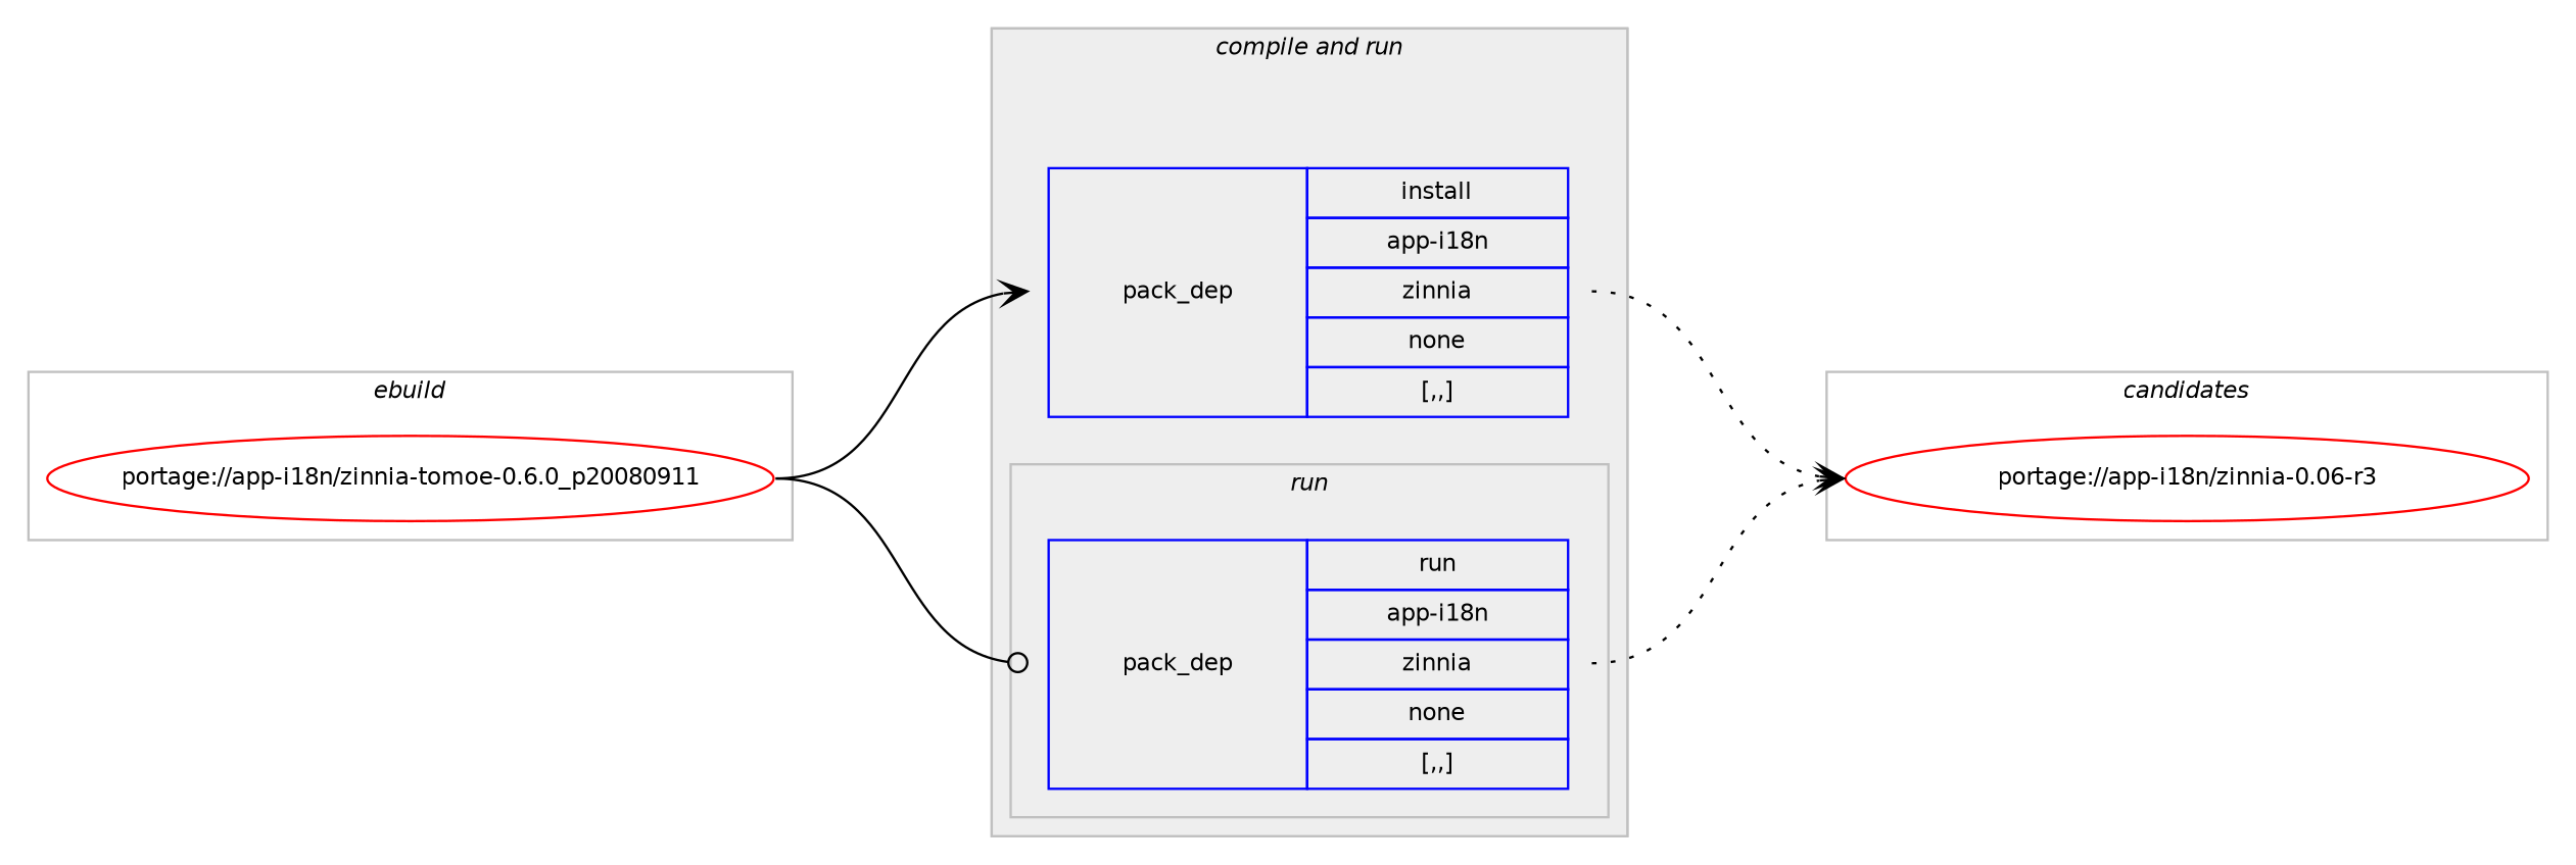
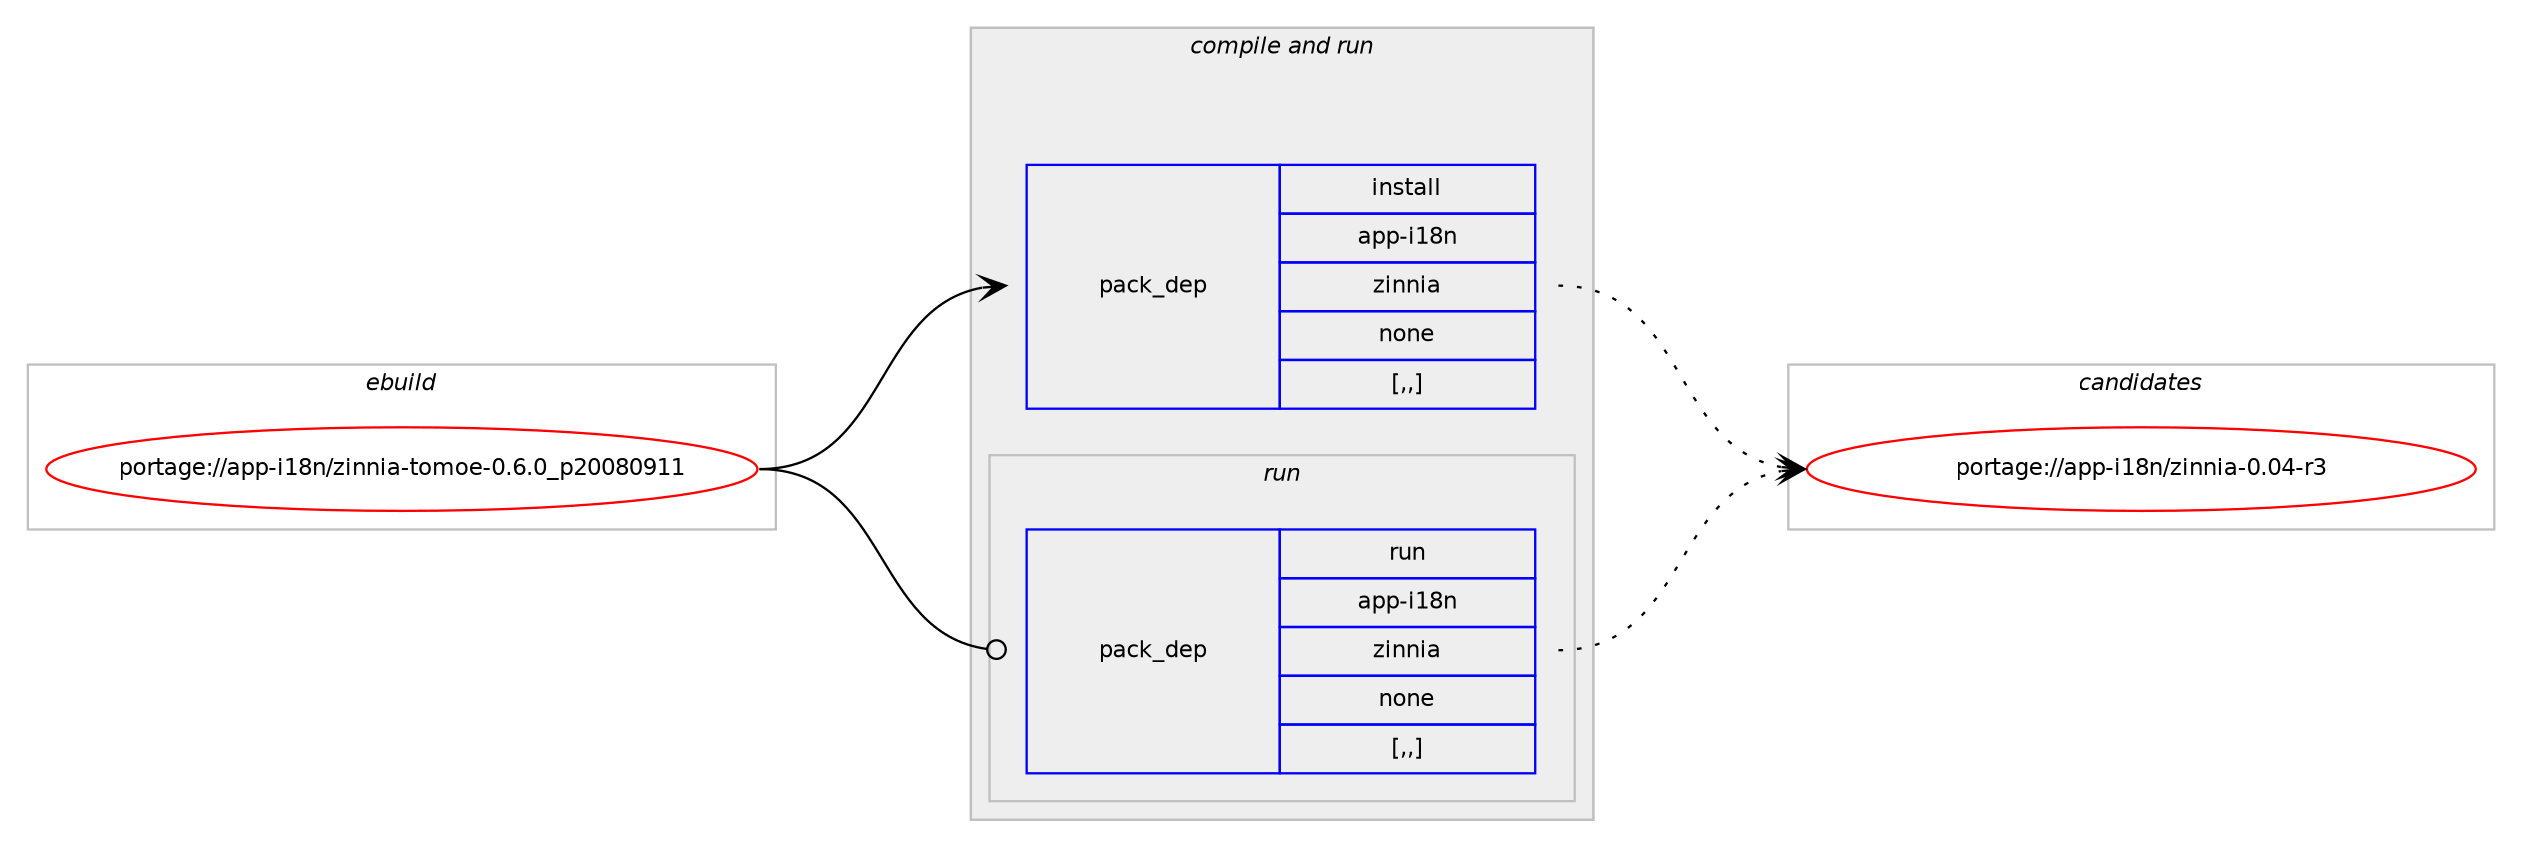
  digraph {
    compound=true
    concentrate=true
    fontname="DejaVu Sans"
    fontsize=10
    newrank=true
    rankdir=LR
    ranksep=1.5
    node [color=red fontname="DejaVu Sans" fontsize=10]
    edge [arrowhead=vee headport=w style=solid tailport=e weight=20 fontname="DejaVu Sans"]
    n1 [label="portage://app-i18n/zinnia-tomoe-0.6.0_p20080911" width=4]
    n2 [color=blue label=<<TABLE BORDER="0" CELLBORDER="1" CELLSPACING="0" CELLPADDING="4" WIDTH="220"><TR><TD ROWSPAN="6" CELLPADDING="30">pack_dep</TD></TR><TR><TD WIDTH="110">install</TD></TR><TR><TD>app-i18n</TD></TR><TR><TD>zinnia</TD></TR><TR><TD>none</TD></TR><TR><TD>[,,]</TD></TR></TABLE>> shape=none]
    n3 [color=blue label=<<TABLE BORDER="0" CELLBORDER="1" CELLSPACING="0" CELLPADDING="4" WIDTH="220"><TR><TD ROWSPAN="6" CELLPADDING="30">pack_dep</TD></TR><TR><TD WIDTH="110">run</TD></TR><TR><TD>app-i18n</TD></TR><TR><TD>zinnia</TD></TR><TR><TD>none</TD></TR><TR><TD>[,,]</TD></TR></TABLE>> shape=none]
-   n4 [label="portage://app-i18n/zinnia-0.06-r3" width=4]
+   n4 [label="portage://app-i18n/zinnia-0.04-r3" width=4]
    subgraph cluster_1 {
      color=gray
      label=<<i>ebuild</i>>
      n1
    }
    subgraph cluster_2 {
      color=gray
      label=<<i>dependencies</i>>
      subgraph cluster_3 {
        color=gray
        fillcolor="#eeeeee"
        label=<<i>compile</i>>
        style=filled
        subgraph sub_4 {
          color=gray
          fillcolor="#eeeeee"
          label=<<i>compile</i>>
          style=filled
          n2
        }
      }
      subgraph cluster_5 {
        color=gray
        fillcolor="#eeeeee"
        label=<<i>compile and run</i>>
        style=filled
      }
      subgraph cluster_6 {
        color=gray
        fillcolor="#eeeeee"
        label=<<i>run</i>>
        style=filled
        subgraph sub_7 {
          color=gray
          fillcolor="#eeeeee"
          label=<<i>run</i>>
          style=filled
          n3
        }
      }
    }
    subgraph cluster_8 {
      color=gray
      label=<<i>candidates</i>>
      rank=same
      subgraph sub_9 {
        color=black
        label=<<i>candidates</i>>
        nodesep=1
        rank=same
        n4
      }
      subgraph sub_10 {
        color=black
        label=<<i>candidates</i>>
        nodesep=1
        rank=same
        n4
      }
    }
    n1 -> n2
    n1 -> n3 [arrowhead=odot]
    n2 -> n4 [style=dotted weight=100]
    n3 -> n4 [style=dotted weight=100]
  }
